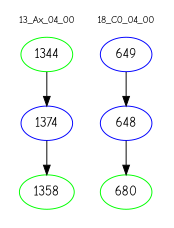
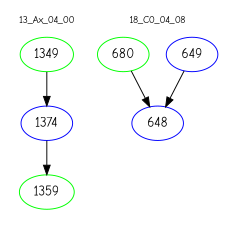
  digraph {
    fontname="Comic Neue"
    node [color=green fontname="Comic Neue"]
    edge [color=black fontname="Comic Neue"]
-   n1 [label=1344]
+   n1 [label=1349]
    n2 [color=blue label=1374]
-   n3 [label=1358]
+   n3 [label=1359]
    n4 [color=blue label=649]
    n5 [color=blue label=648]
    n6 [label=680]
    subgraph cluster_1 {
      color=white
      fontsize=10
      label="13_Ax_04_00"
      n1
      n2
      n3
    }
    subgraph cluster_2 {
      color=white
      fontsize=10
-     label="18_C0_04_00"
+     label="18_C0_04_08"
      n4
      n5
      n6
    }
    n1 -> n2
    n2 -> n3
    n4 -> n5
-   n5 -> n6
+   n6 -> n5
  }
